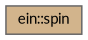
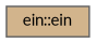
  digraph {
    rankdir=LR
    fontname=Lato
-   n1 [color=grey40 fillcolor=tan fontname=Lato fontsize=10 height=0.2 label="ein::spin" shape=box style=filled width=0.4]
+   n1 [color=grey40 fillcolor=tan fontname=Lato fontsize=10 height=0.2 label="ein::ein" shape=box style=filled width=0.4]
  }
